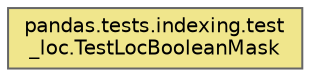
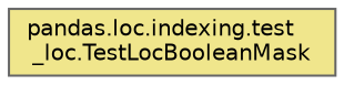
  digraph {
    rankdir=TB
-   n1 [color=grey40 fillcolor=khaki fontname=Helvetica fontsize=10 height=0.2 label="pandas.tests.indexing.test\l_loc.TestLocBooleanMask" shape=box style=filled width=0.4]
+   n1 [color=grey40 fillcolor=khaki fontname=Helvetica fontsize=10 height=0.2 label="pandas.loc.indexing.test\l_loc.TestLocBooleanMask" shape=box style=filled width=0.4]
  }
